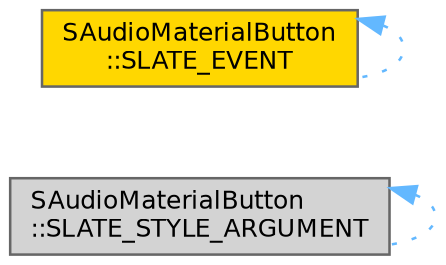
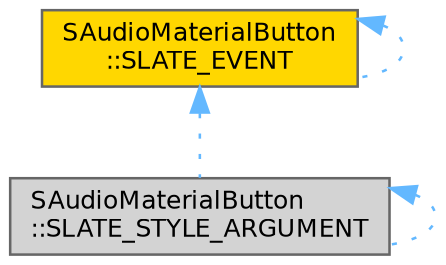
  digraph {
    rankdir=TB
    node [fontname=Helvetica fontsize=10 shape=box style=filled]
    edge [color=steelblue1 dir=back fontname=Helvetica fontsize=10 labelfontname=Helvetica labelfontsize=10 style=dotted]
    n1 [color=gray40 fillcolor=gold fontcolor=black height=0.2 label="SAudioMaterialButton\l::SLATE_EVENT" width=0.4]
    n2 [color=grey40 fillcolor=lightgrey height=0.2 label="SAudioMaterialButton\l::SLATE_STYLE_ARGUMENT" width=0.4]
    n1 -> n1
+   n1 -> n2
    n2 -> n2
  }
